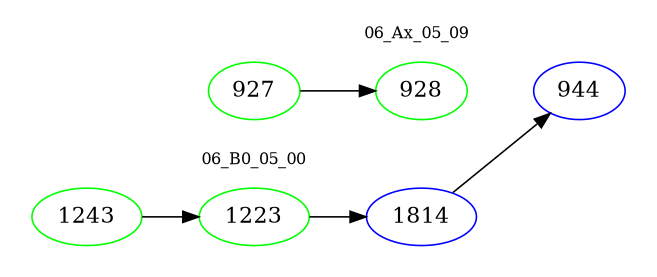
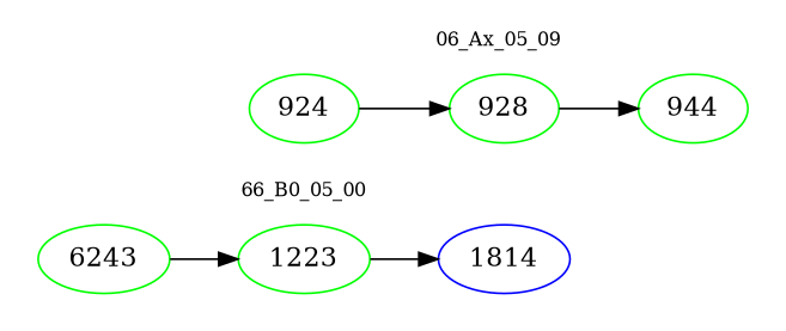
  digraph {
    rankdir=LR
    node [color=green]
    edge [color=black]
-   n1 [label=927]
+   n1 [label=924]
    n2 [label=928]
-   n3 [color=blue label=944]
-   n4 [label=1243]
+   n3 [label=944]
+   n4 [label=6243]
    n5 [label=1223]
    n6 [color=blue label=1814]
    subgraph cluster_1 {
      color=white
      fontsize=10
      label="06_Ax_05_09"
      n1
      n2
      n3
    }
    subgraph cluster_2 {
      color=white
      fontsize=10
-     label="06_B0_05_00"
+     label="66_B0_05_00"
      n4
      n5
      n6
    }
    n1 -> n2
-   n6 -> n3
+   n2 -> n3
    n4 -> n5
    n5 -> n6
  }
